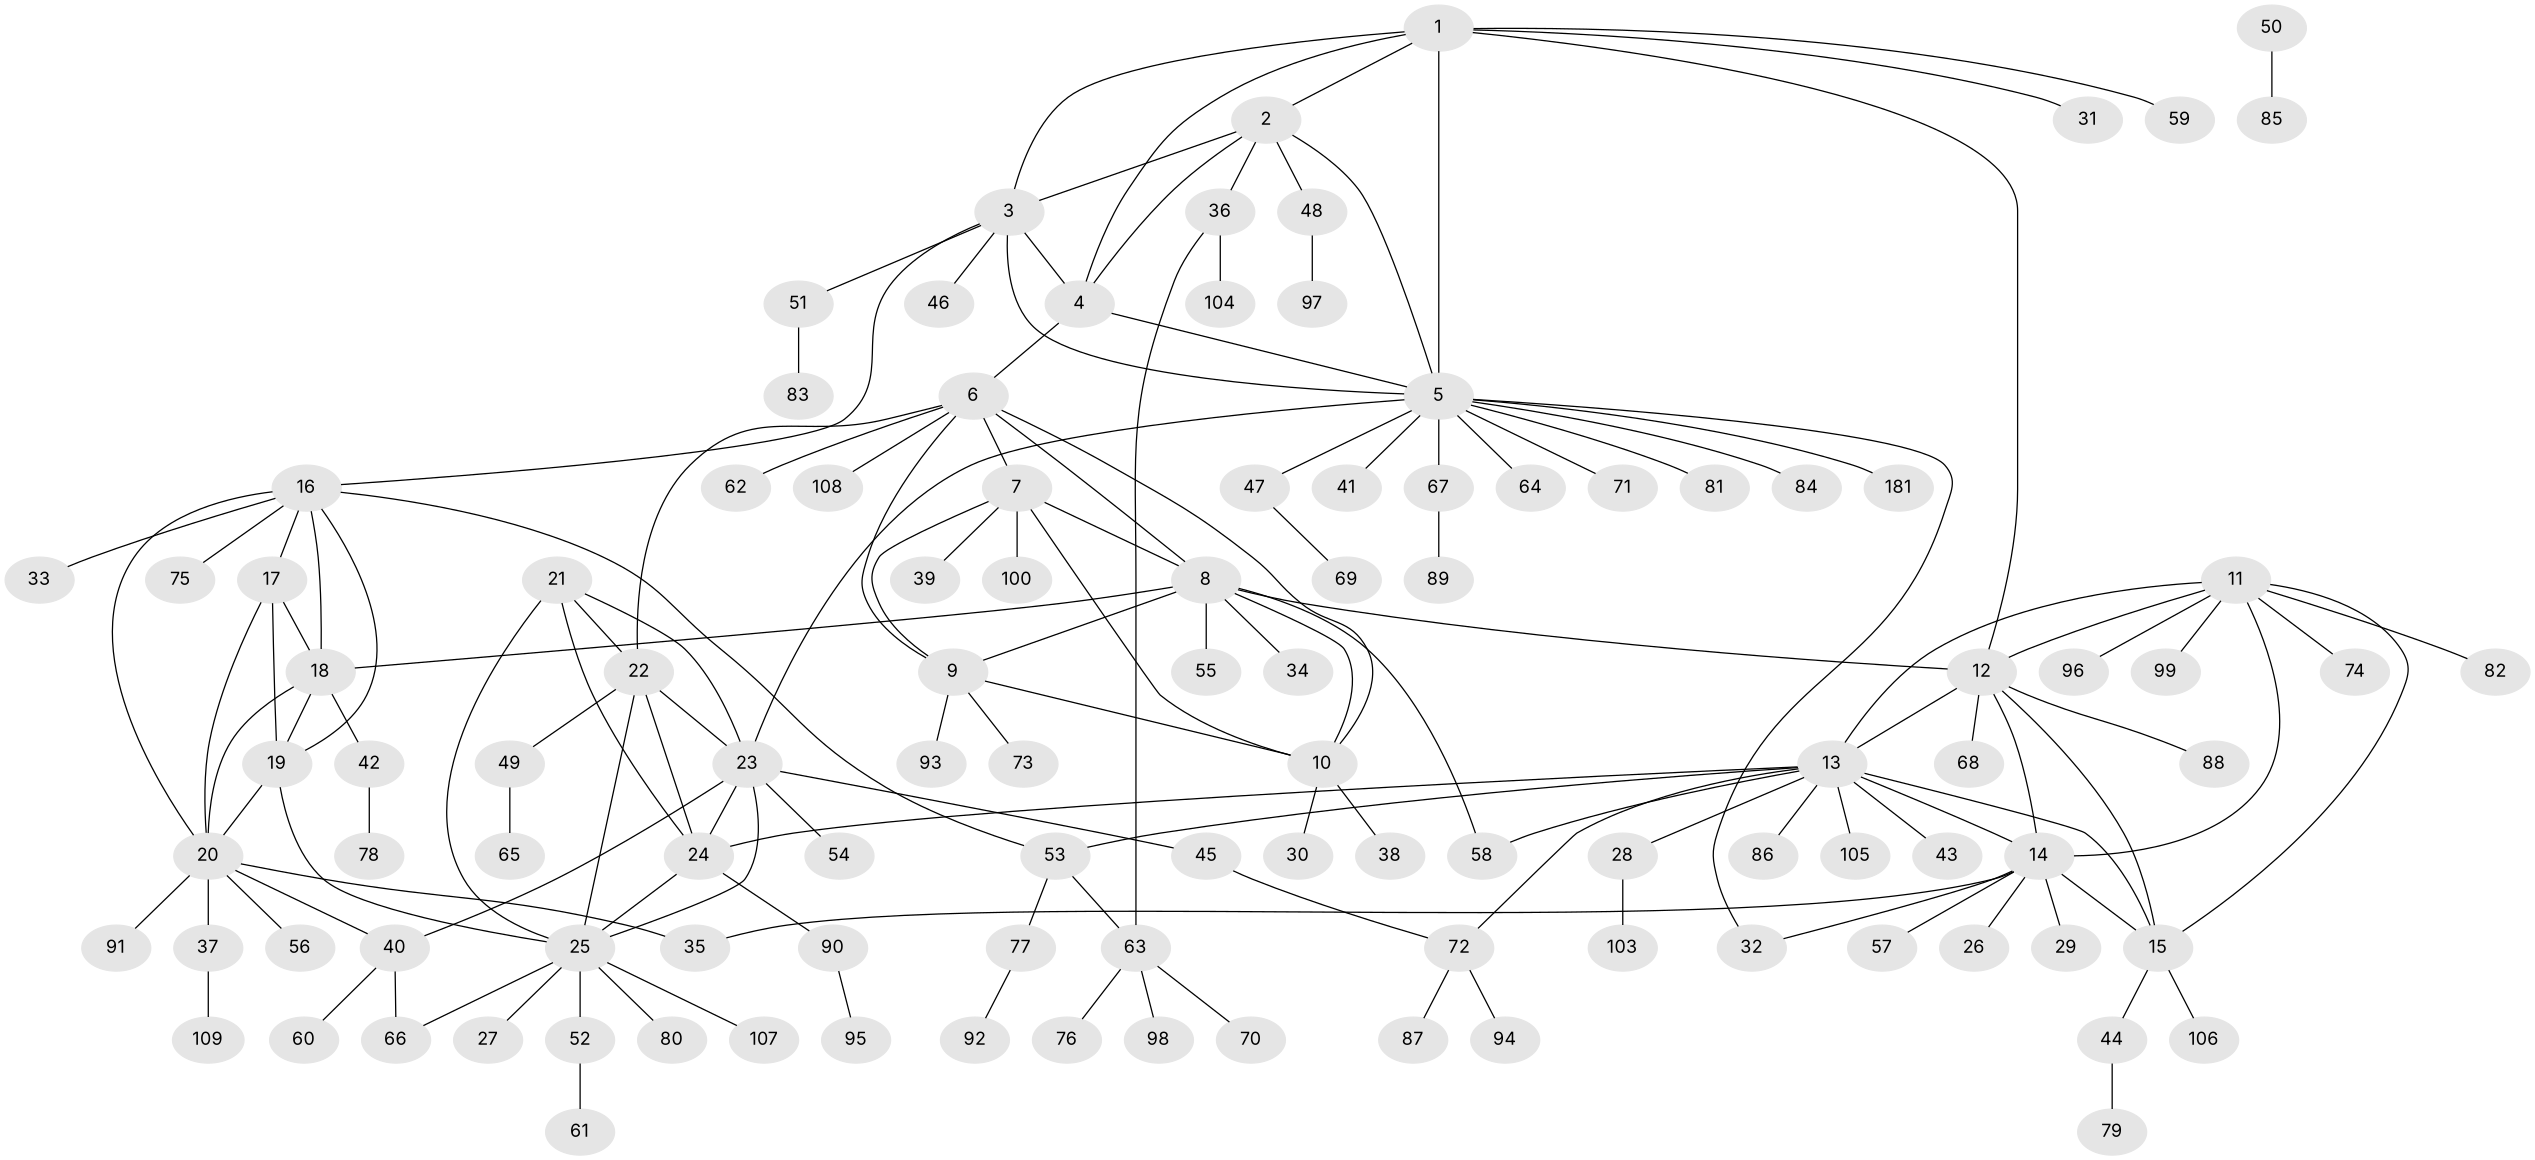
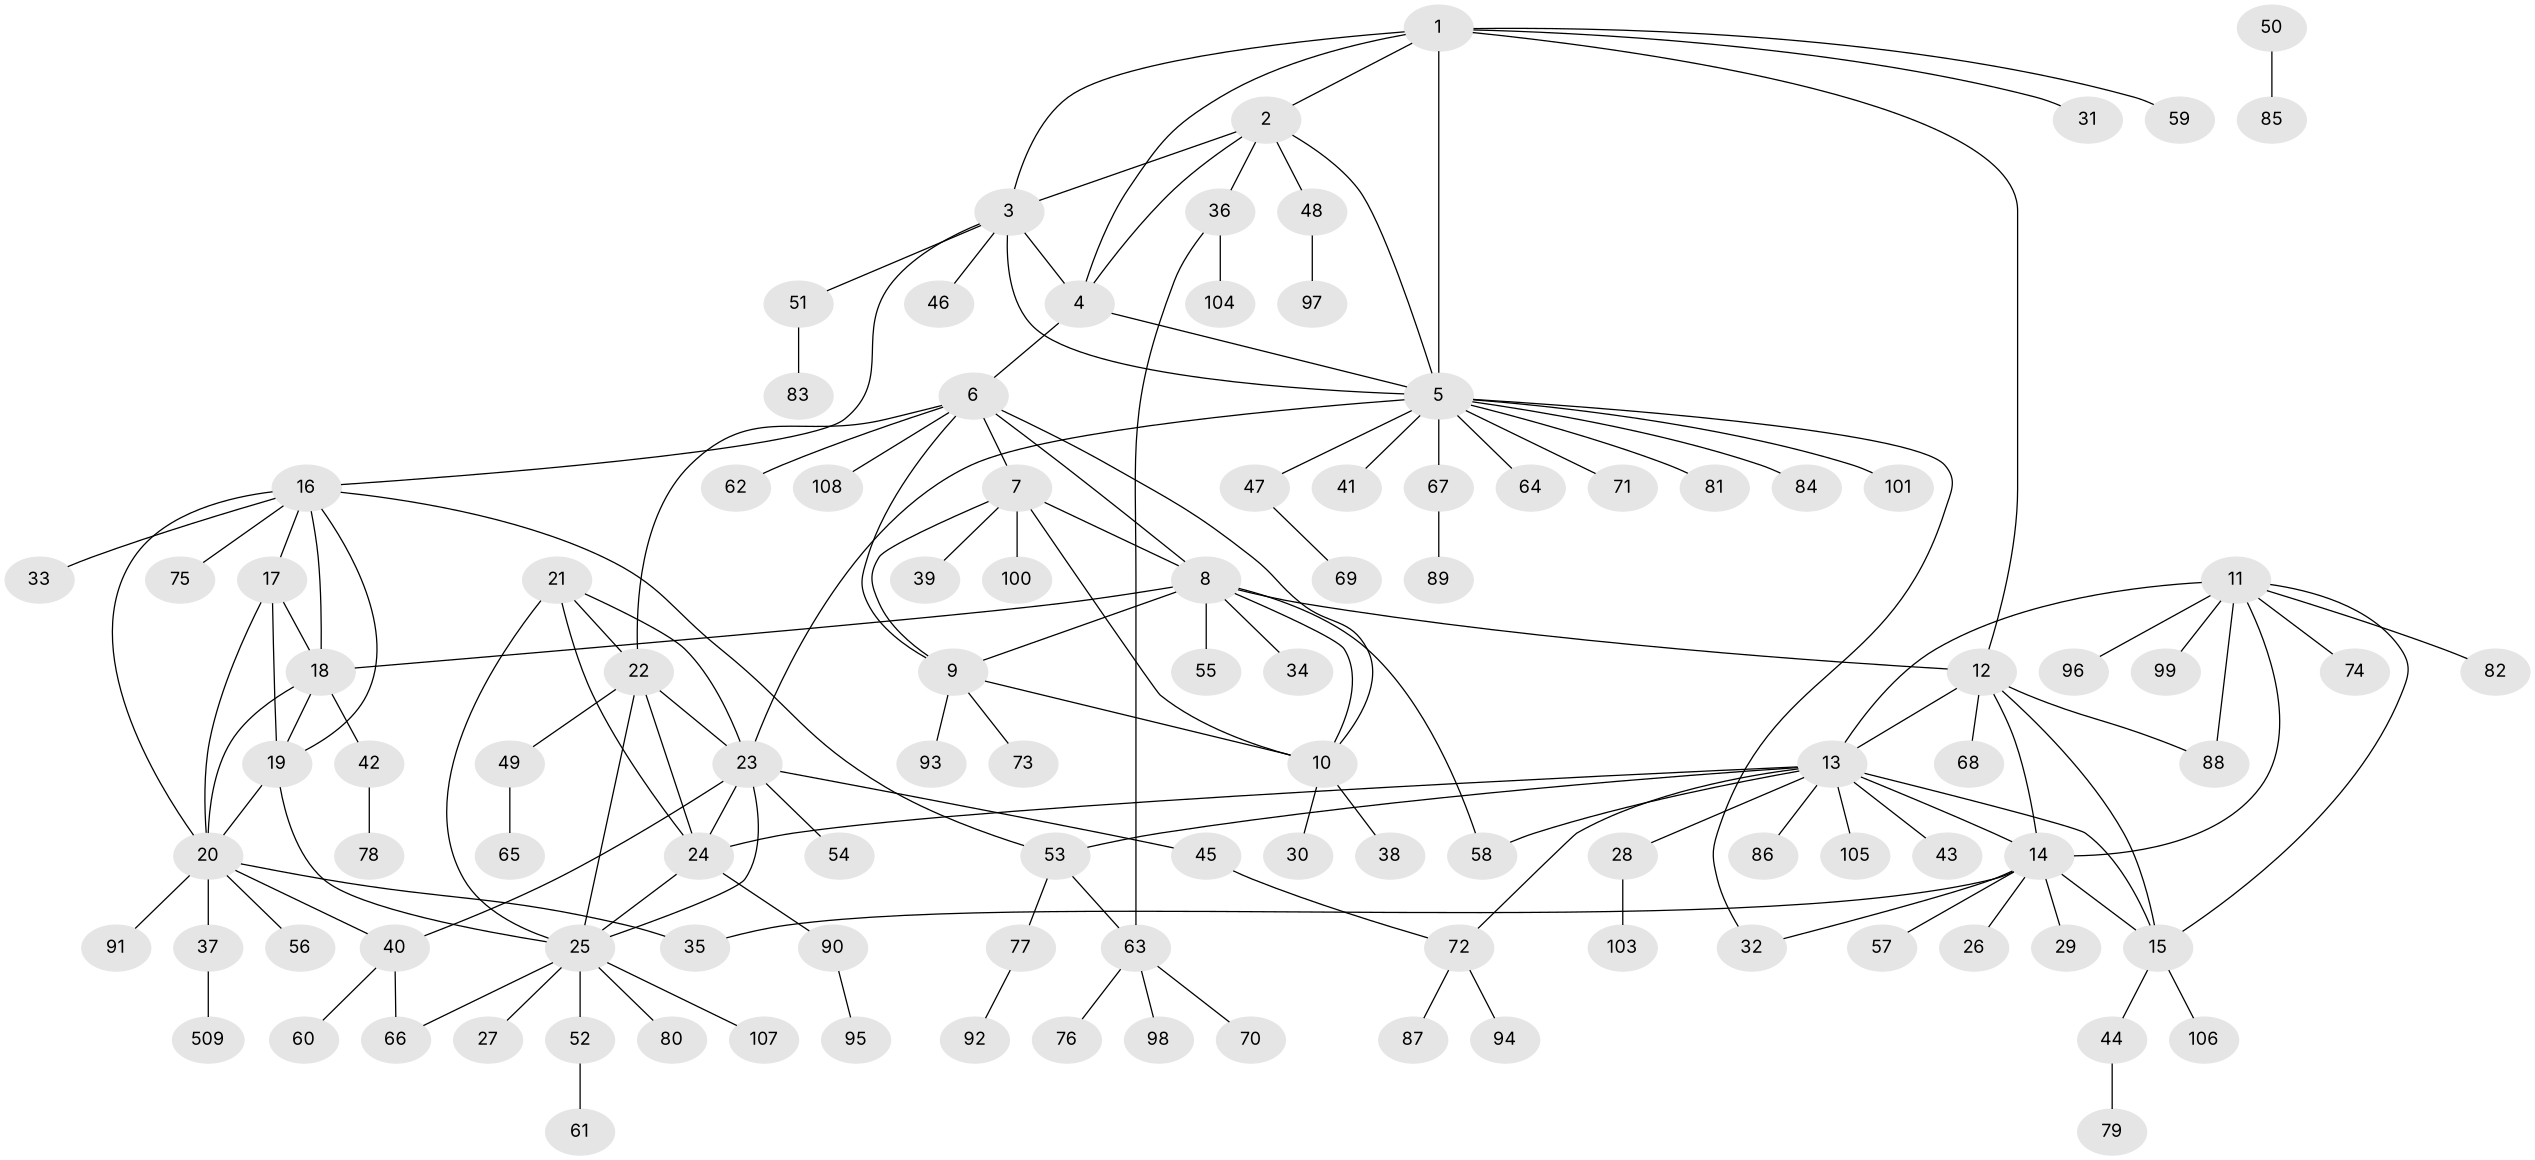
  graph {
    fontname=Inter
    node [color=gray90 fontname=Inter style=filled]
    edge [fontname=Inter]
    1
    2
    3
    4
    5
    12
    31
    59
    36
    48
    16
    46
    51
    6
    23
    32
    41
    47
    64
    67
    71
    81
    84
-   101 [label=181]
+   101
    13
    14
    15
    68
    88
    63
    104
    97
    18
    53
    17
    19
    20
    33
    75
    83
    7
    8
    9
    10
    22
    62
    108
    24
    25
    40
    45
    54
    69
    89
    39
    100
    34
    55
    58
    73
    93
    30
    38
    49
    42
    11
    74
    82
    96
    99
    28
    43
    72
    86
    105
    26
    29
    35
    57
    44
    106
    90
    103
    77
    87
    94
    79
    37
    56
    91
    78
    27
    52
    66
    80
    107
-   109
+   109 [label=509]
    60
    21
    65
    95
    61
    70
    76
    98
    50
    85
    92
    1 -- 2
    1 -- 3
    1 -- 4
    1 -- 5
    1 -- 12
    1 -- 31
    1 -- 59
    2 -- 3
    2 -- 4
    2 -- 5
    2 -- 36
    2 -- 48
    3 -- 4
    3 -- 5
    3 -- 16
    3 -- 46
    3 -- 51
    4 -- 5
    4 -- 6
    5 -- 23
    5 -- 32
    5 -- 41
    5 -- 47
    5 -- 64
    5 -- 67
    5 -- 71
    5 -- 81
    5 -- 84
    5 -- 101
    12 -- 13
    12 -- 14
    12 -- 15
    12 -- 68
    12 -- 88
    36 -- 63
    36 -- 104
    48 -- 97
    16 -- 18
    16 -- 53
    16 -- 17
    16 -- 19
    16 -- 20
    16 -- 33
    16 -- 75
    51 -- 83
    6 -- 7
    6 -- 8
    6 -- 9
    6 -- 10
    6 -- 22
    6 -- 62
    6 -- 108
    23 -- 24
    23 -- 25
    23 -- 40
    23 -- 45
    23 -- 54
    47 -- 69
    67 -- 89
    13 -- 14
    13 -- 15
    13 -- 53
    13 -- 24
    13 -- 58
    13 -- 28
    13 -- 43
    13 -- 72
    13 -- 86
    13 -- 105
    14 -- 32
    14 -- 15
    14 -- 26
    14 -- 29
    14 -- 35
    14 -- 57
    15 -- 44
    15 -- 106
    63 -- 70
    63 -- 76
    63 -- 98
    18 -- 19
    18 -- 20
    18 -- 42
    53 -- 63
    53 -- 77
    17 -- 18
    17 -- 19
    17 -- 20
    19 -- 20
    19 -- 25
    20 -- 40
    20 -- 35
    20 -- 37
    20 -- 56
    20 -- 91
    7 -- 8
    7 -- 9
    7 -- 10
    7 -- 39
    7 -- 100
    8 -- 12
    8 -- 18
    8 -- 9
    8 -- 10
    8 -- 34
    8 -- 55
    8 -- 58
    9 -- 10
    9 -- 73
    9 -- 93
    10 -- 30
    10 -- 38
    22 -- 23
    22 -- 24
    22 -- 25
    22 -- 49
    24 -- 25
    24 -- 90
    25 -- 27
    25 -- 52
    25 -- 66
    25 -- 80
    25 -- 107
    40 -- 66
    40 -- 60
    45 -- 72
    49 -- 65
    42 -- 78
-   11 -- 12
+   11 -- 88
    11 -- 13
    11 -- 14
    11 -- 15
    11 -- 74
    11 -- 82
    11 -- 96
    11 -- 99
    28 -- 103
    72 -- 87
    72 -- 94
    44 -- 79
    90 -- 95
    77 -- 92
    37 -- 109
    52 -- 61
    21 -- 23
    21 -- 22
    21 -- 24
    21 -- 25
    50 -- 85
  }
